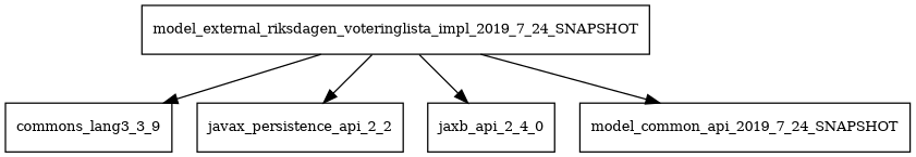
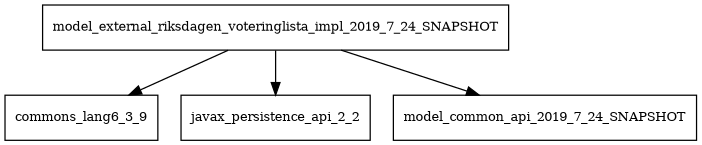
  digraph {
    node [fontsize=10.0 shape=box]
    model_external_riksdagen_voteringlista_impl_2019_7_24_SNAPSHOT
-   commons_lang3_3_9
+   commons_lang3_3_9 [label=commons_lang6_3_9]
    javax_persistence_api_2_2
-   jaxb_api_2_4_0
    model_common_api_2019_7_24_SNAPSHOT
    model_external_riksdagen_voteringlista_impl_2019_7_24_SNAPSHOT -> commons_lang3_3_9
    model_external_riksdagen_voteringlista_impl_2019_7_24_SNAPSHOT -> javax_persistence_api_2_2
-   model_external_riksdagen_voteringlista_impl_2019_7_24_SNAPSHOT -> jaxb_api_2_4_0
    model_external_riksdagen_voteringlista_impl_2019_7_24_SNAPSHOT -> model_common_api_2019_7_24_SNAPSHOT
  }
